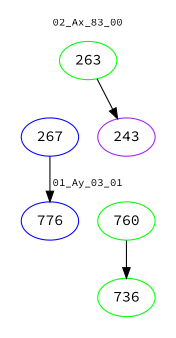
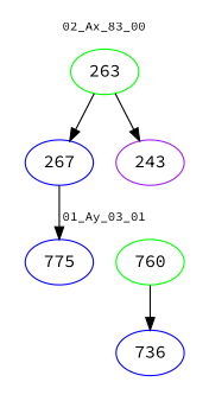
  digraph {
    fontname="Source Code Pro"
    node [color=blue fontname="Source Code Pro"]
    edge [color=black fontname="Source Code Pro"]
    n1 [color=green label=760]
-   n2 [color=green label=736]
-   n3 [label=776]
+   n2 [label=736]
+   n3 [label=775]
    n4 [color=green label=263]
    n5 [label=267]
    n6 [color=purple label=243]
    subgraph cluster_1 {
      color=white
      fontsize=10
      label="01_Ay_03_01"
      n1
      n2
      n3
    }
    subgraph cluster_2 {
      color=white
      fontsize=10
      label="02_Ax_83_00"
      n4
      n5
      n6
    }
    n1 -> n2
+   n4 -> n5
    n4 -> n6
    n5 -> n3
  }
